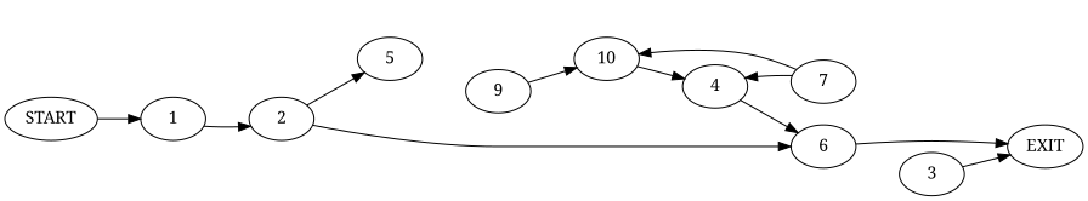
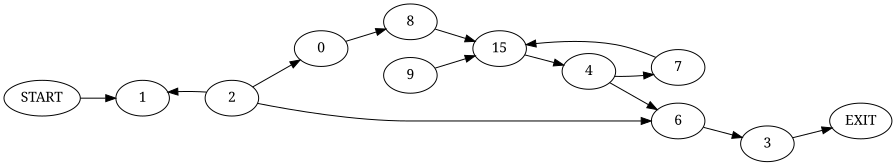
  digraph {
    fontname="Noto Serif"
    rankdir=LR
    node [fontname="Noto Serif"]
    edge [fontname="Noto Serif"]
    n1 [label=START]
    1
    2
    n4 [label=EXIT]
-   5
+   5 [label=0]
    6
    3
    4
    7
-   10
+   8
+   10 [label=15]
    9
    n1 -> 1
-   1 -> 2
+   2 -> 1
    2 -> 5
    2 -> 6
-   6 -> n4
+   5 -> 8
+   6 -> 3
    3 -> n4
    4 -> 6
-   7 -> 4
+   4 -> 7
    7 -> 10
+   8 -> 10
    10 -> 4
    9 -> 10
  }
